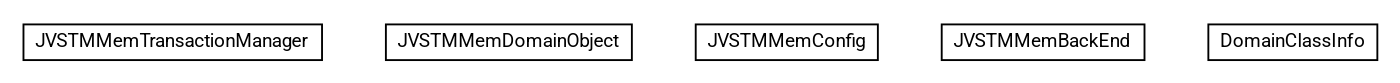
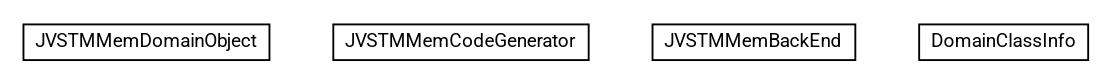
  digraph {
    nodesep=0.25
    ranksep=0.5
    fontname=Roboto
    node [fontcolor=black fontname=Roboto fontsize=10.0 shape=plaintext]
-   n1 [label=<<table title="pt.ist.fenixframework.backend.jvstmmem.JVSTMMemTransactionManager" border="0" cellborder="1" cellspacing="0" cellpadding="2" port="p" href="./JVSTMMemTransactionManager.html"> 		<tr><td><table border="0" cellspacing="0" cellpadding="1"> <tr><td align="center" balign="center"> JVSTMMemTransactionManager </td></tr> 		</table></td></tr> 		</table>>]
    n2 [label=<<table title="pt.ist.fenixframework.backend.jvstmmem.JVSTMMemDomainObject" border="0" cellborder="1" cellspacing="0" cellpadding="2" port="p" href="./JVSTMMemDomainObject.html"> 		<tr><td><table border="0" cellspacing="0" cellpadding="1"> <tr><td align="center" balign="center"> JVSTMMemDomainObject </td></tr> 		</table></td></tr> 		</table>>]
-   n3 [label=<<table title="pt.ist.fenixframework.backend.jvstmmem.JVSTMMemConfig" border="0" cellborder="1" cellspacing="0" cellpadding="2" port="p" href="./JVSTMMemConfig.html"> 		<tr><td><table border="0" cellspacing="0" cellpadding="1"> <tr><td align="center" balign="center"> JVSTMMemConfig </td></tr> 		</table></td></tr> 		</table>>]
+   n4 [label=<<table title="pt.ist.fenixframework.backend.jvstmmem.JVSTMMemCodeGenerator" border="0" cellborder="1" cellspacing="0" cellpadding="2" port="p" href="./JVSTMMemCodeGenerator.html"> 		<tr><td><table border="0" cellspacing="0" cellpadding="1"> <tr><td align="center" balign="center"> JVSTMMemCodeGenerator </td></tr> 		</table></td></tr> 		</table>>]
    n5 [label=<<table title="pt.ist.fenixframework.backend.jvstmmem.JVSTMMemBackEnd" border="0" cellborder="1" cellspacing="0" cellpadding="2" port="p" href="./JVSTMMemBackEnd.html"> 		<tr><td><table border="0" cellspacing="0" cellpadding="1"> <tr><td align="center" balign="center"> JVSTMMemBackEnd </td></tr> 		</table></td></tr> 		</table>>]
    n6 [label=<<table title="pt.ist.fenixframework.backend.jvstmmem.DomainClassInfo" border="0" cellborder="1" cellspacing="0" cellpadding="2" port="p" href="./DomainClassInfo.html"> 		<tr><td><table border="0" cellspacing="0" cellpadding="1"> <tr><td align="center" balign="center"> DomainClassInfo </td></tr> 		</table></td></tr> 		</table>>]
  }
